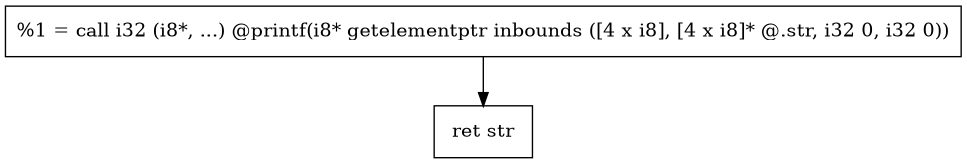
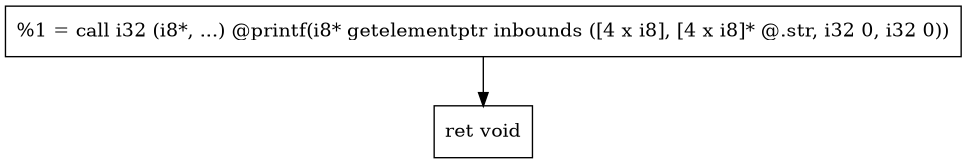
  digraph {
    node [shape=record]
    n1 [label="  %1 = call i32 (i8*, ...) @printf(i8* getelementptr inbounds ([4 x i8], [4 x i8]* @.str, i32 0, i32 0))"]
-   n2 [label="ret str"]
+   n2 [label="  ret void"]
    n1 -> n2
  }
